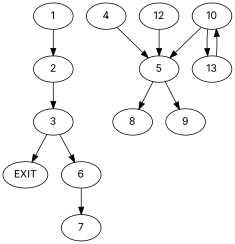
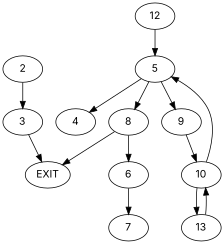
  digraph {
    fontname=Inter
    node [fontname=Inter]
    edge [fontname=Inter]
-   1
    2
    n3 [label=EXIT]
    3
    6
    4
    5
    7
    8
    9
    10
    n12 [label=13]
    12
-   1 -> 2
    2 -> 3
    3 -> n3
-   3 -> 6
+   8 -> 6
    6 -> 7
-   4 -> 5
+   5 -> 4
    5 -> 8
    5 -> 9
+   8 -> n3
+   9 -> 10
    10 -> 5
    10 -> n12
    n12 -> 10
    12 -> 5
  }
